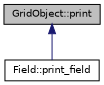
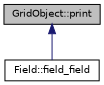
  digraph {
    rankdir=TB
    node [color=black fontname=Helvetica fontsize=10 shape=record style=filled]
    n1 [fillcolor=grey75 fontcolor=black height=0.2 label="GridObject::print" width=0.4]
-   n2 [fillcolor=white height=0.2 label="Field::print_field" width=0.4]
+   n2 [fillcolor=white height=0.2 label="Field::field_field" width=0.4]
    n1 -> n2 [color=midnightblue dir=back fontname=Helvetica fontsize=10 labelfontname=Helvetica labelfontsize=10 style=solid]
  }
